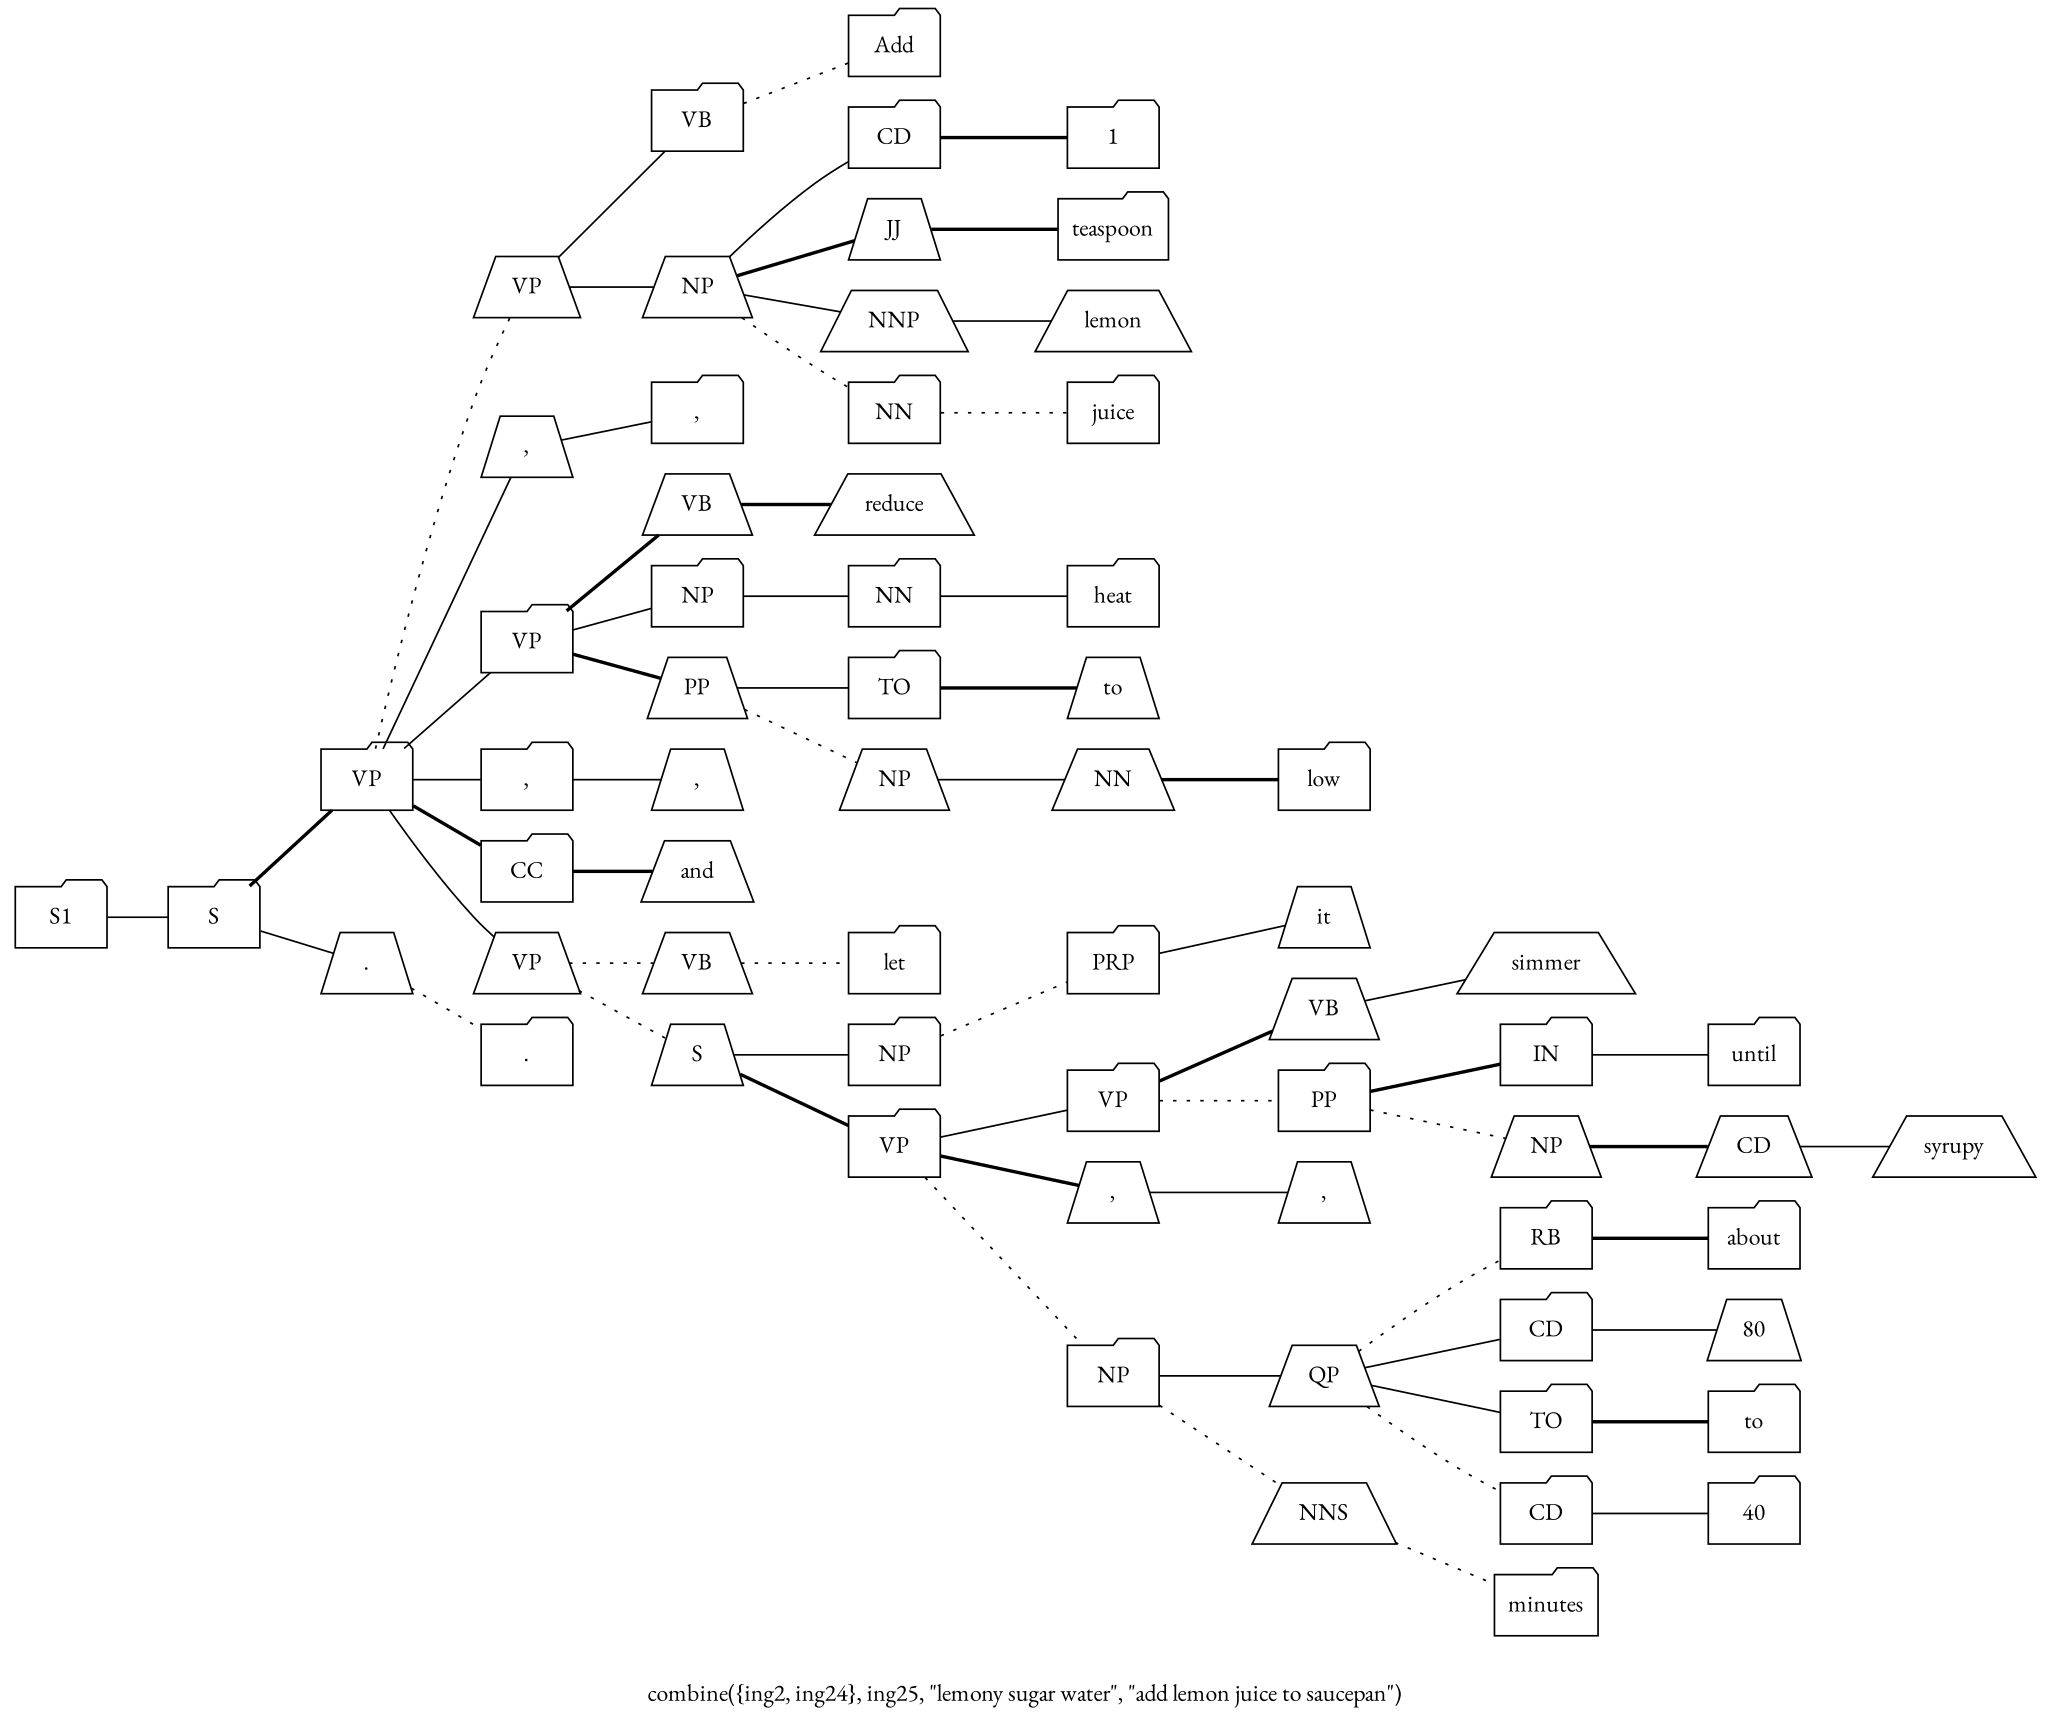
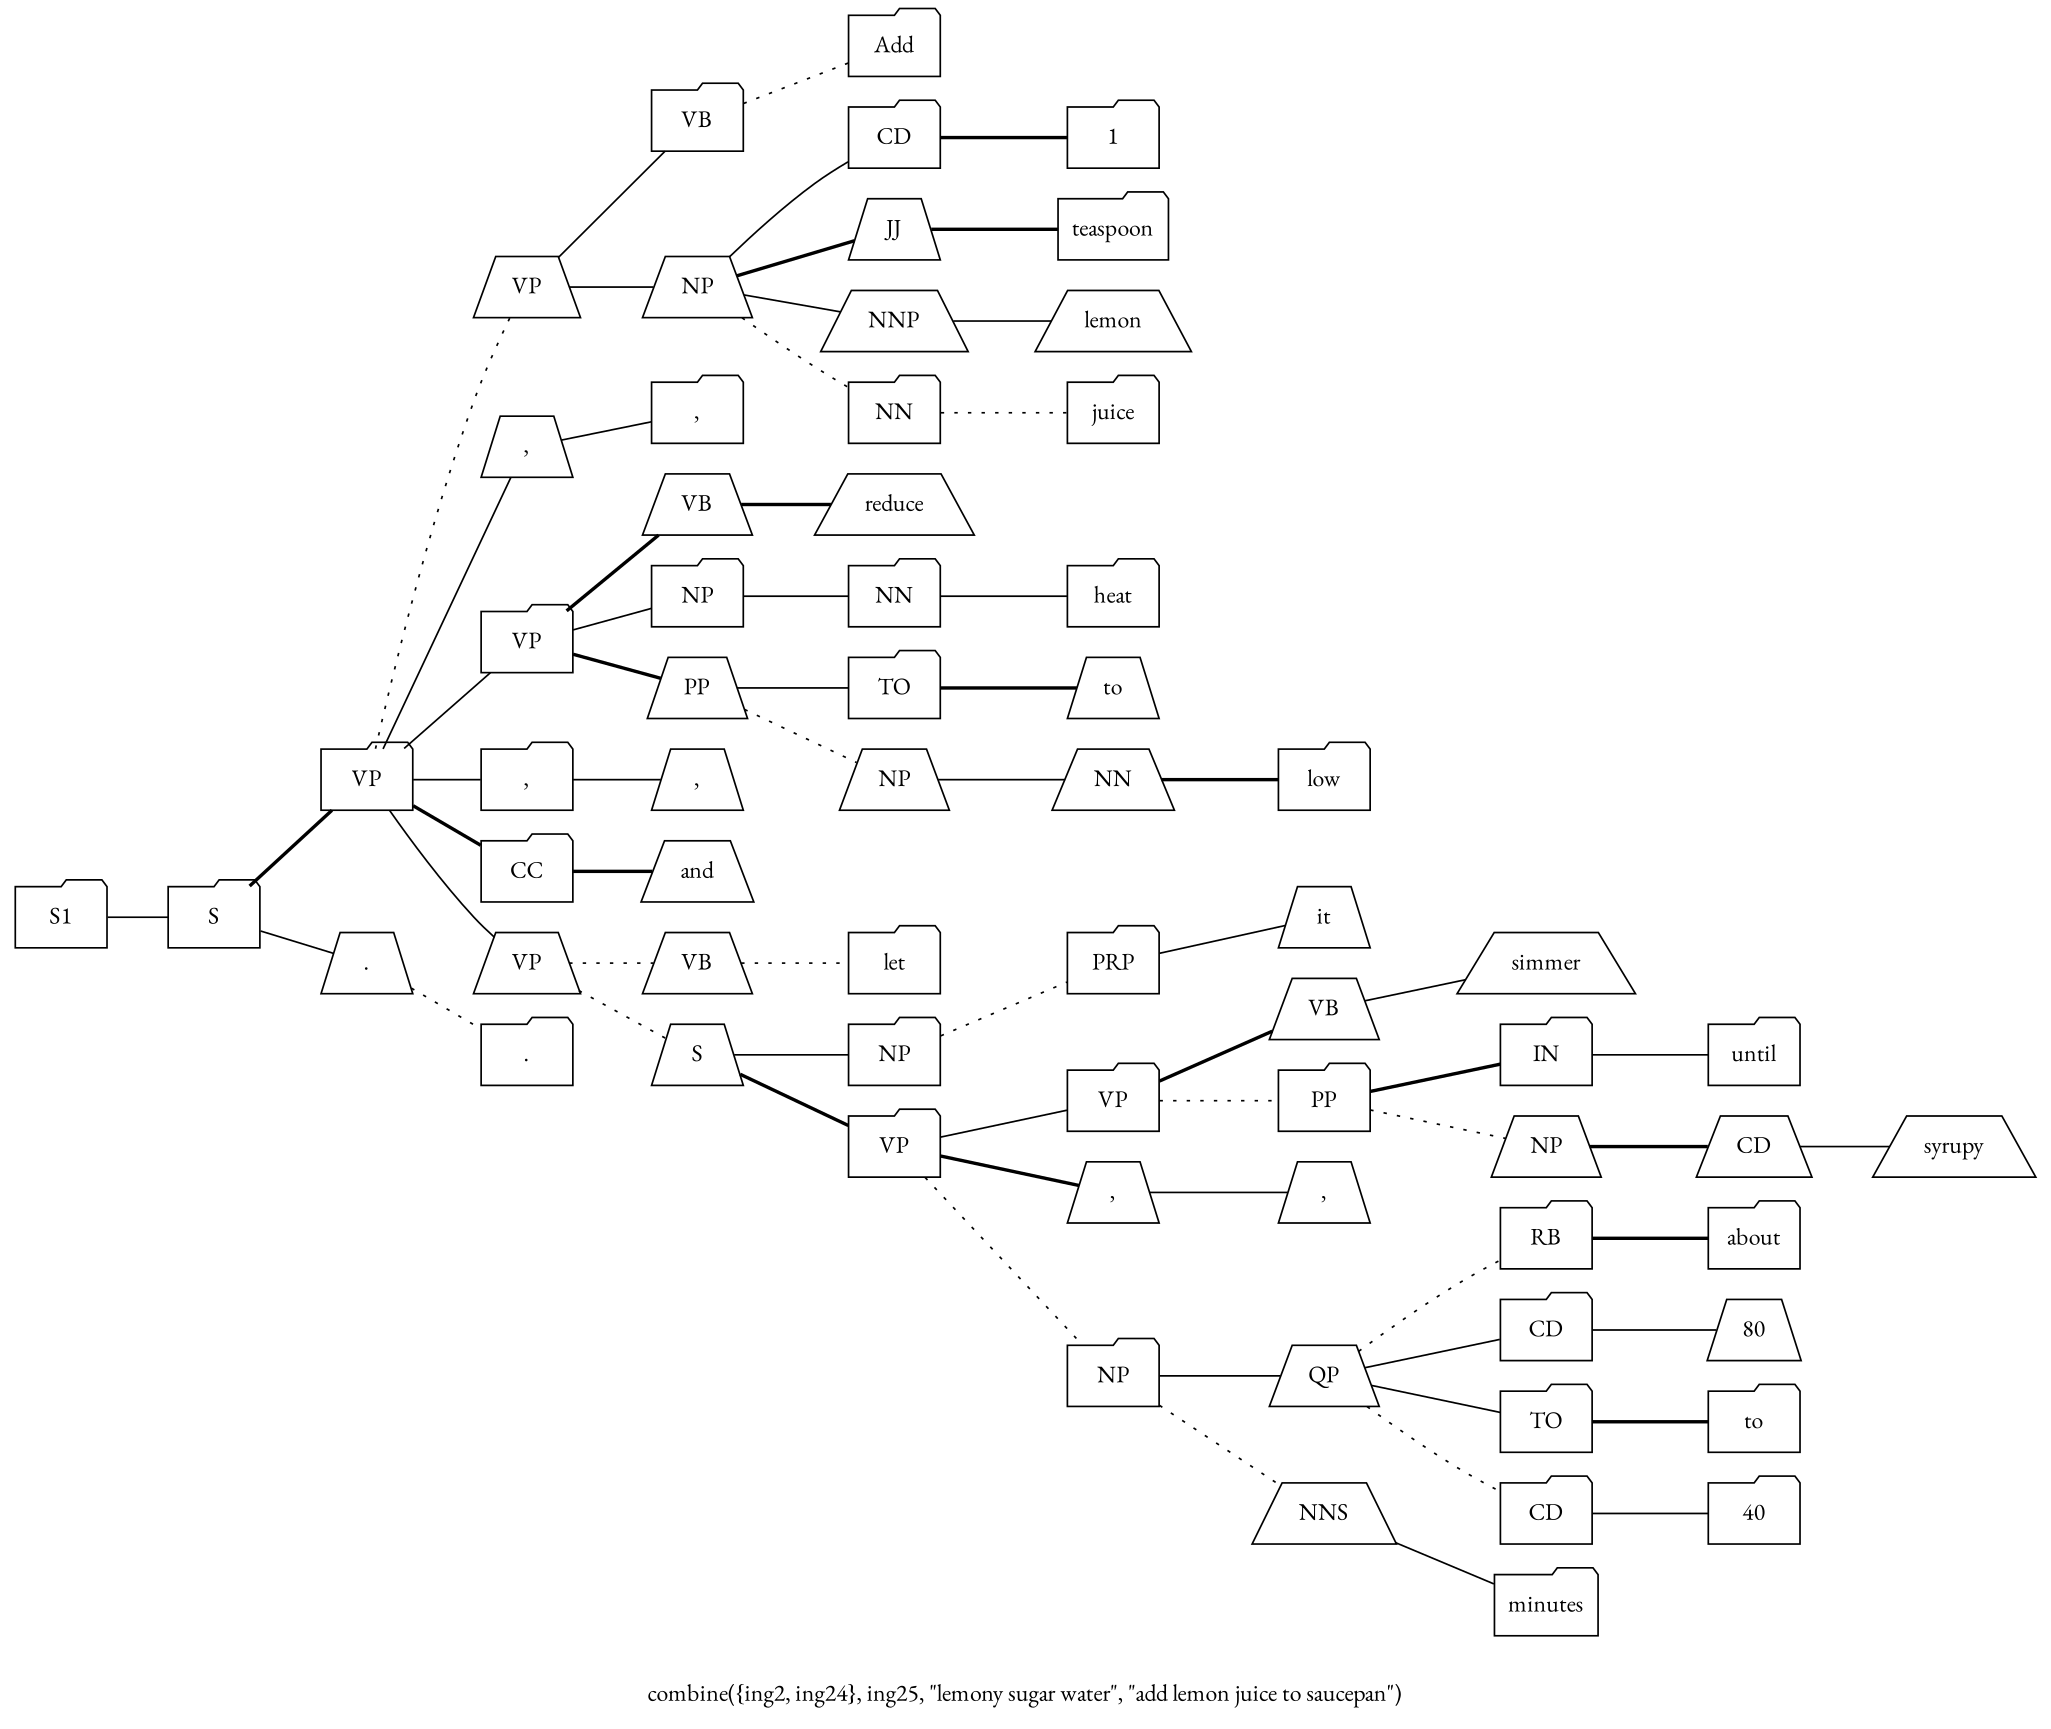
  graph {
    fontname="EB Garamond"
    label="combine({ing2, ing24}, ing25, \"lemony sugar water\", \"add lemon juice to saucepan\")"
    rankdir=LR
    node [fontname="EB Garamond" shape=folder]
    edge [fontname="EB Garamond" style=solid]
    n1 [label=S1]
    n2 [label=S]
    n3 [label=VP]
    n4 [label="." shape=trapezium]
    n5 [label=VP shape=trapezium]
    n6 [label="," shape=trapezium]
    n7 [label=VP]
    n8 [label=","]
    n9 [label=CC]
    n10 [label=VP shape=trapezium]
    n11 [label="."]
    n12 [label=VB]
    n13 [label=NP shape=trapezium]
    n14 [label=","]
    n15 [label=VB shape=trapezium]
    n16 [label=NP]
    n17 [label=PP shape=trapezium]
    n18 [label="," shape=trapezium]
    n19 [label=and shape=trapezium]
    n20 [label=VB shape=trapezium]
    n21 [label=S shape=trapezium]
    n22 [label=Add]
    n23 [label=CD]
    n24 [label=JJ shape=trapezium]
    n25 [label=NNP shape=trapezium]
    n26 [label=NN]
    n27 [label=1]
    n28 [label=teaspoon]
    n29 [label=lemon shape=trapezium]
    n30 [label=juice]
    n31 [label=reduce shape=trapezium]
    n32 [label=NN]
    n33 [label=TO]
    n34 [label=NP shape=trapezium]
    n35 [label=heat]
    n36 [label=to shape=trapezium]
    n37 [label=NN shape=trapezium]
    n38 [label=low]
    n39 [label=let]
    n40 [label=NP]
    n41 [label=VP]
    n42 [label=PRP]
    n43 [label=VP]
    n44 [label="," shape=trapezium]
    n45 [label=NP]
    n46 [label=it shape=trapezium]
    n47 [label=VB shape=trapezium]
    n48 [label=PP]
    n49 [label="," shape=trapezium]
    n50 [label=QP shape=trapezium]
    n51 [label=NNS shape=trapezium]
    n52 [label=simmer shape=trapezium]
    n53 [label=IN]
    n54 [label=NP shape=trapezium]
    n55 [label=until]
    n56 [label=CD shape=trapezium]
    n57 [label=syrupy shape=trapezium]
    n58 [label=RB]
    n59 [label=CD]
    n60 [label=TO]
    n61 [label=CD]
    n62 [label=minutes]
    n63 [label=about]
    n64 [label=80 shape=trapezium]
    n65 [label=to]
    n66 [label=40]
    n1 -- n2
    n2 -- n3 [style=bold]
    n2 -- n4
    n3 -- n5 [style=dotted]
    n3 -- n6
    n3 -- n7
    n3 -- n8
    n3 -- n9 [style=bold]
    n3 -- n10
    n4 -- n11 [style=dotted]
    n5 -- n12
    n5 -- n13
    n6 -- n14
    n7 -- n15 [style=bold]
    n7 -- n16
    n7 -- n17 [style=bold]
    n8 -- n18
    n9 -- n19 [style=bold]
    n10 -- n20 [style=dotted]
    n10 -- n21 [style=dotted]
    n12 -- n22 [style=dotted]
    n13 -- n23
    n13 -- n24 [style=bold]
    n13 -- n25
    n13 -- n26 [style=dotted]
    n15 -- n31 [style=bold]
    n16 -- n32
    n17 -- n33
    n17 -- n34 [style=dotted]
    n20 -- n39 [style=dotted]
    n21 -- n40
    n21 -- n41 [style=bold]
    n23 -- n27 [style=bold]
    n24 -- n28 [style=bold]
    n25 -- n29
    n26 -- n30 [style=dotted]
    n32 -- n35
    n33 -- n36 [style=bold]
    n34 -- n37
    n37 -- n38 [style=bold]
    n40 -- n42 [style=dotted]
    n41 -- n43
    n41 -- n44 [style=bold]
    n41 -- n45 [style=dotted]
    n42 -- n46
    n43 -- n47 [style=bold]
    n43 -- n48 [style=dotted]
    n44 -- n49
    n45 -- n50
    n45 -- n51 [style=dotted]
    n47 -- n52
    n48 -- n53 [style=bold]
    n48 -- n54 [style=dotted]
    n50 -- n58 [style=dotted]
    n50 -- n59
    n50 -- n60
    n50 -- n61 [style=dotted]
-   n51 -- n62 [style=dotted]
+   n51 -- n62
    n53 -- n55
    n54 -- n56 [style=bold]
    n56 -- n57
    n58 -- n63 [style=bold]
    n59 -- n64
    n60 -- n65 [style=bold]
    n61 -- n66
  }
